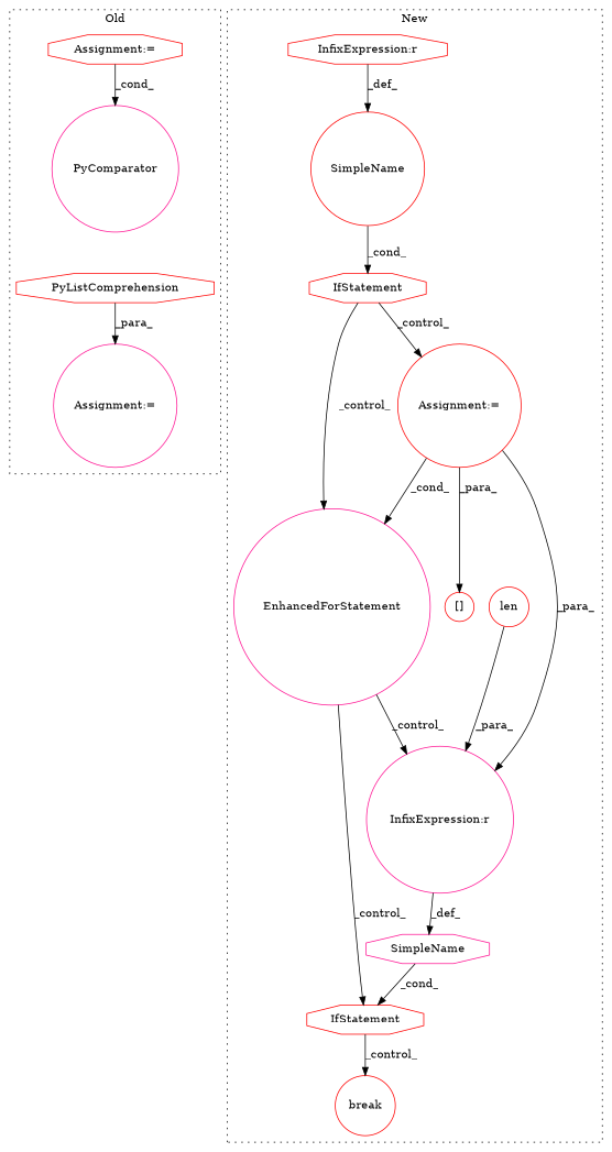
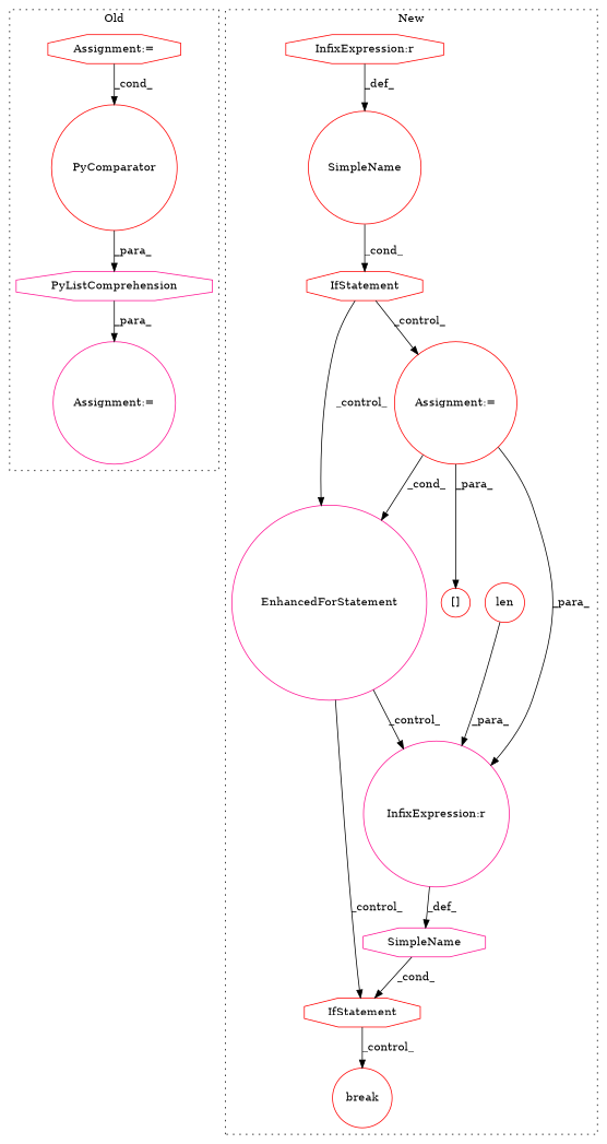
  digraph {
    node [a=7 color=red shape=circle]
-   n1 [a=109 l=118 label=PyListComprehension s=2847 shape=octagon]
-   n2 [a=113 color=deeppink l=31 label=PyComparator s=2926]
+   n1 [a=109 color=deeppink l=118 label=PyListComprehension s=2847 shape=octagon]
+   n2 [a=113 l=31 label=PyComparator s=2926]
    n3 [l=31 label="Assignment:=" s=2926 shape=octagon]
    n4 [color=deeppink l=14 label="Assignment:=" s=2833]
    n5 [a=10 l=6 label=break s=2975]
    n6 [a=25 l="4,2" label=IfStatement s="2914,2932" shape=octagon]
    n7 [a=42 color=deeppink label=SimpleName shape=octagon]
    n8 [l="61,2" label="Assignment:=" s="2688,2792"]
    n9 [a=70 color=deeppink l="61,2" label=EnhancedForStatement s="2688,2792"]
    n10 [a=27 color=deeppink l=4 label="InfixExpression:r" s=2922]
    n11 [a=42 label=SimpleName]
    n12 [a=25 l="4,2" label=IfStatement s="2619,2637" shape=octagon]
    n13 [a=32 l="4,1" label=len s="2827,2845"]
    n14 [a=2 l="16,1" label="[]" s="2883,2900"]
    n15 [a=27 l=4 label="InfixExpression:r" s=2632 shape=octagon]
    subgraph cluster_1 {
      label=Old
      style=dotted
      n1
      n2
      n3
      n4
    }
    subgraph cluster_2 {
      label=New
      style=dotted
      n5
      n6
      n7
      n8
      n9
      n10
      n11
      n12
      n13
      n14
      n15
    }
    n1 -> n4 [label=_para_]
+   n2 -> n1 [label=_para_]
    n3 -> n2 [label=_cond_]
    n6 -> n5 [label=_control_]
    n7 -> n6 [label=_cond_]
    n8 -> n9 [label=_cond_]
    n8 -> n10 [label=_para_]
    n8 -> n14 [label=_para_]
    n9 -> n6 [label=_control_]
    n9 -> n10 [label=_control_]
    n10 -> n7 [label=_def_]
    n11 -> n12 [label=_cond_]
    n12 -> n8 [label=_control_]
    n12 -> n9 [label=_control_]
    n13 -> n10 [label=_para_]
    n15 -> n11 [label=_def_]
  }
